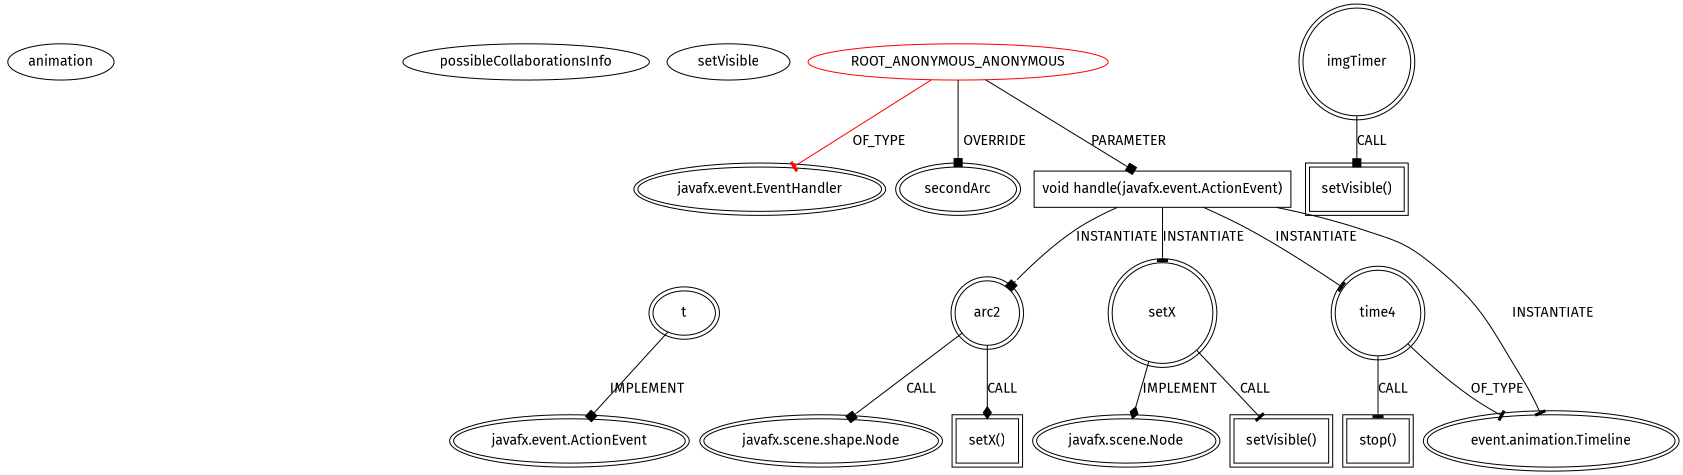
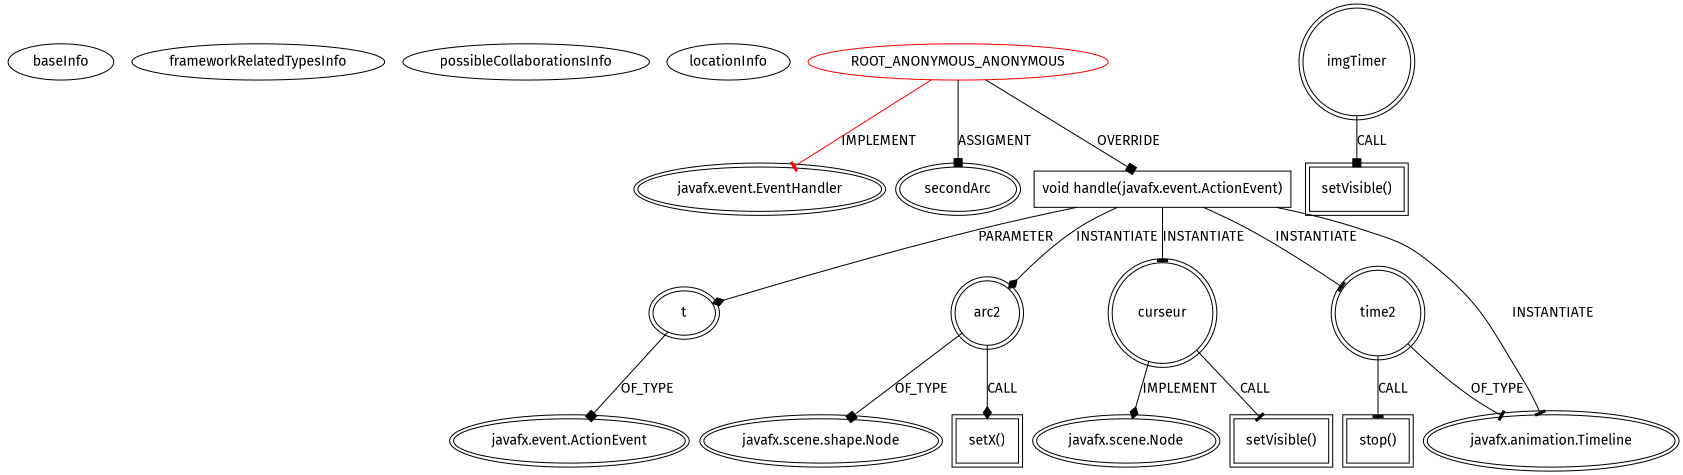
  digraph {
    fontname="Fira Sans"
    node [fontname="Fira Sans" isFrameworkType=true peripheries=2]
    edge [arrowhead=tee fontname="Fira Sans"]
-   baseInfo [category=extension_graph graphId=2445 isAnonymous=true possibleRelation=false label=animation isFrameworkType="" peripheries=""]
+   baseInfo [category=extension_graph graphId=2445 isAnonymous=true possibleRelation=false isFrameworkType="" peripheries=""]
+   frameworkRelatedTypesInfo [0="javafx.event.EventHandler" isFrameworkType="" peripheries=""]
    possibleCollaborationsInfo [isFrameworkType="" peripheries=""]
-   locationInfo [contextSignature="void Loading()" filePath="/didygo-gce-display/gce-display-master/src/proto1/Curseur.java" graphId=2445 projectName="didygo-gce-display" label=setVisible isFrameworkType="" peripheries=""]
+   locationInfo [contextSignature="void Loading()" filePath="/didygo-gce-display/gce-display-master/src/proto1/Curseur.java" graphId=2445 projectName="didygo-gce-display" isFrameworkType="" peripheries=""]
    n5 [color=red isFrameworkType=false label=ROOT_ANONYMOUS_ANONYMOUS vertexType=ROOT_ANONYMOUS_DECLARATION peripheries=""]
    n6 [label="javafx.event.EventHandler" vertexType=FRAMEWORK_INTERFACE_TYPE]
    n7 [label=secondArc vertexType=OUTSIDE_VARIABLE_EXPRESION]
    n8 [isFrameworkType=false label="void handle(javafx.event.ActionEvent)" shape=box vertexType=OVERRIDING_METHOD_DECLARATION peripheries=""]
    n9 [label=t vertexType=PARAMETER_DECLARATION]
    n10 [label=arc2 shape=circle vertexType=VARIABLE_EXPRESION]
-   n11 [label=setX shape=circle vertexType=VARIABLE_EXPRESION]
-   n12 [label=time4 shape=circle vertexType=VARIABLE_EXPRESION]
-   n13 [label="event.animation.Timeline" vertexType=FRAMEWORK_CLASS_TYPE]
+   n11 [label=curseur shape=circle vertexType=VARIABLE_EXPRESION]
+   n12 [label=time2 shape=circle vertexType=VARIABLE_EXPRESION]
+   n13 [label="javafx.animation.Timeline" vertexType=FRAMEWORK_CLASS_TYPE]
    n14 [label="javafx.event.ActionEvent" vertexType=FRAMEWORK_CLASS_TYPE]
    n15 [label="javafx.scene.shape.Node" vertexType=FRAMEWORK_CLASS_TYPE]
    n16 [label="setX()" shape=box vertexType=INSIDE_CALL]
    n17 [label="javafx.scene.Node" vertexType=FRAMEWORK_CLASS_TYPE]
    n18 [label="setVisible()" shape=box vertexType=INSIDE_CALL]
    n19 [label=imgTimer shape=circle vertexType=VARIABLE_EXPRESION]
    n20 [label="setVisible()" shape=box vertexType=INSIDE_CALL]
    n21 [label="stop()" shape=box vertexType=INSIDE_CALL]
-   n5 -> n6 [color=red label=OF_TYPE]
-   n5 -> n7 [arrowhead=box label=OVERRIDE]
-   n5 -> n8 [arrowhead=box label=PARAMETER]
-   n8 -> n10 [arrowhead=box label=INSTANTIATE]
+   n5 -> n6 [color=red label=IMPLEMENT]
+   n5 -> n7 [arrowhead=box label=ASSIGMENT]
+   n5 -> n8 [arrowhead=box label=OVERRIDE]
+   n8 -> n9 [arrowhead=diamond label=PARAMETER]
+   n8 -> n10 [arrowhead=diamond label=INSTANTIATE]
    n8 -> n11 [label=INSTANTIATE]
    n8 -> n12 [label=INSTANTIATE]
    n8 -> n13 [label=INSTANTIATE]
-   n9 -> n14 [arrowhead=box label=IMPLEMENT]
-   n10 -> n15 [arrowhead=box label=CALL]
+   n9 -> n14 [arrowhead=box label=OF_TYPE]
+   n10 -> n15 [arrowhead=box label=OF_TYPE]
    n10 -> n16 [arrowhead=diamond label=CALL]
    n11 -> n17 [arrowhead=diamond label=IMPLEMENT]
    n11 -> n18 [label=CALL]
    n12 -> n13 [label=OF_TYPE]
    n12 -> n21 [label=CALL]
    n19 -> n20 [arrowhead=box label=CALL]
  }
